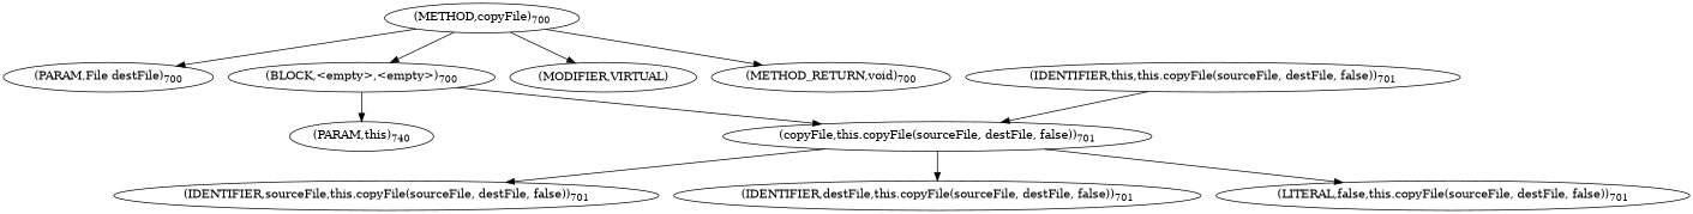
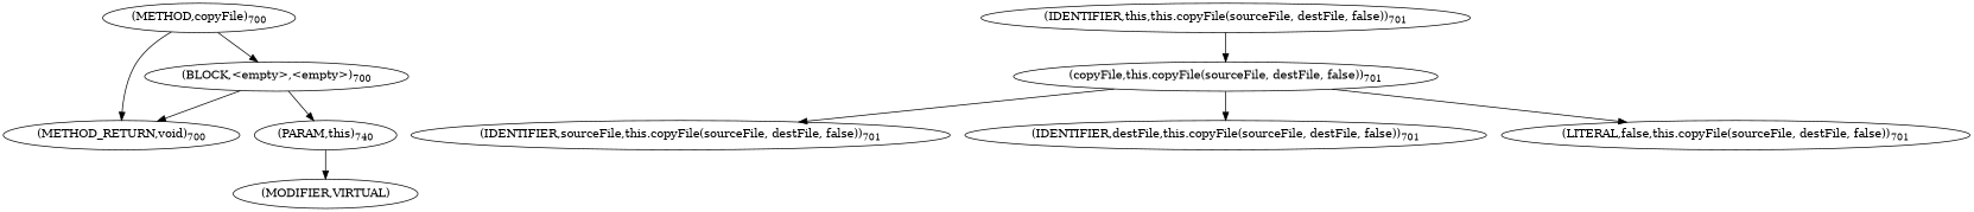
  digraph {
    n1 [label=<(METHOD,copyFile)<SUB>700</SUB>>]
-   n2 [label=<(PARAM,File destFile)<SUB>700</SUB>>]
    n3 [label=<(BLOCK,&lt;empty&gt;,&lt;empty&gt;)<SUB>700</SUB>>]
    n4 [label=<(MODIFIER,VIRTUAL)>]
    n5 [label=<(METHOD_RETURN,void)<SUB>700</SUB>>]
    n6 [label=<(PARAM,this)<SUB>740</SUB>>]
    n7 [label=<(copyFile,this.copyFile(sourceFile, destFile, false))<SUB>701</SUB>>]
    n8 [label=<(IDENTIFIER,sourceFile,this.copyFile(sourceFile, destFile, false))<SUB>701</SUB>>]
    n9 [label=<(IDENTIFIER,destFile,this.copyFile(sourceFile, destFile, false))<SUB>701</SUB>>]
    n10 [label=<(LITERAL,false,this.copyFile(sourceFile, destFile, false))<SUB>701</SUB>>]
    n11 [label=<(IDENTIFIER,this,this.copyFile(sourceFile, destFile, false))<SUB>701</SUB>>]
-   n1 -> n2
    n1 -> n3
-   n1 -> n4
+   n6 -> n4
    n1 -> n5
    n3 -> n6
-   n3 -> n7
+   n3 -> n5
    n7 -> n8
    n7 -> n9
    n7 -> n10
    n11 -> n7
  }
